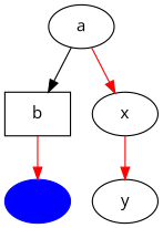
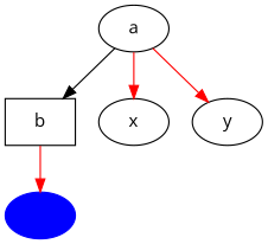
  digraph {
    fontname="Open Sans"
    node [fontname="Open Sans"]
    edge [color=red fontname="Open Sans"]
    b [shape=box]
    x
    n3 [color=blue fontcolor=red fontsize=18446863290375293038 label="hello\nworld" style=filled]
    a
    y
    subgraph sub_1 {
      rank=same
      b
      x
    }
    b -> n3
    a -> b [color=black]
    a -> x
-   x -> y
+   a -> y
  }
